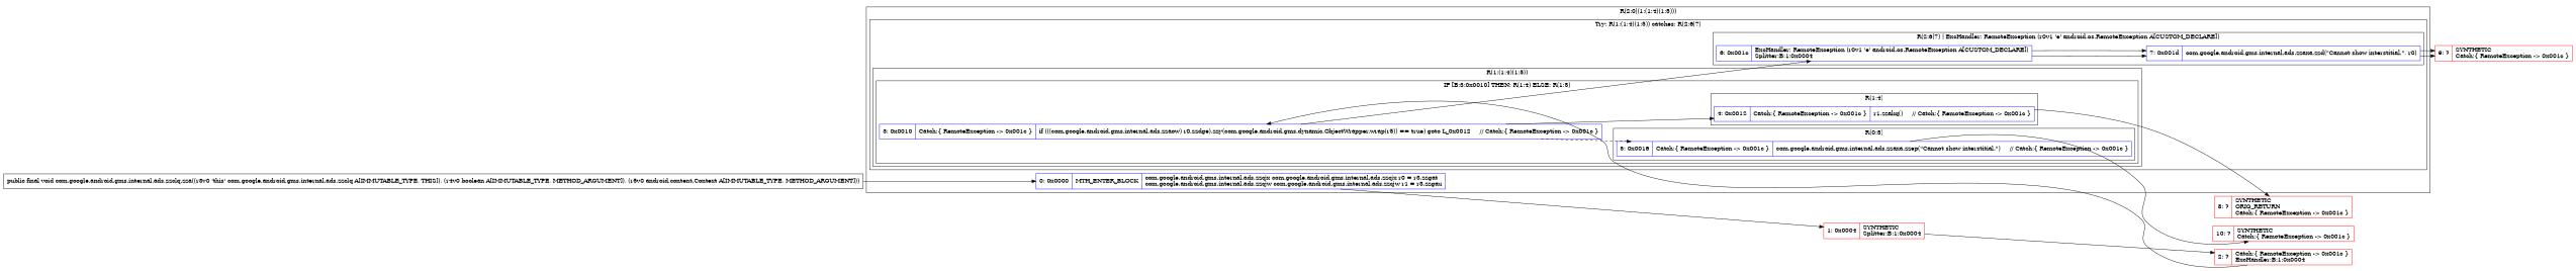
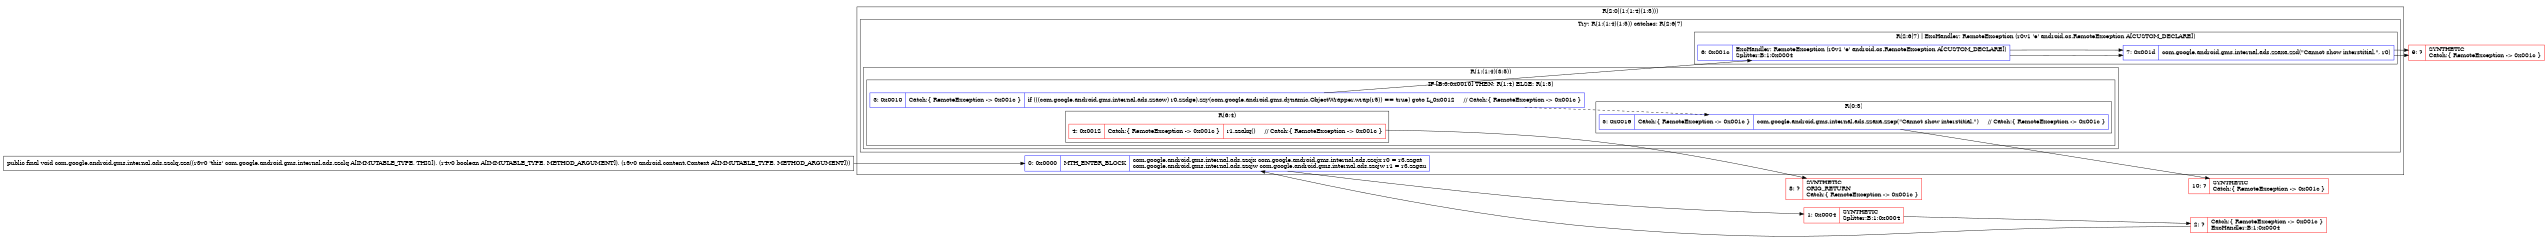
  digraph {
    rankdir=LR
    node [color=blue shape=record]
-   n1 [label="{4\:\ 0x0012|Catch:\{ RemoteException \-\> 0x001c \}\l|r1.zzakq()     \/\/ Catch:\{ RemoteException \-\> 0x001c \}\l}"]
+   n1 [color=red label="{4\:\ 0x0012|Catch:\{ RemoteException \-\> 0x001c \}\l|r1.zzakq()     \/\/ Catch:\{ RemoteException \-\> 0x001c \}\l}"]
    n2 [label="{5\:\ 0x0016|Catch:\{ RemoteException \-\> 0x001c \}\l|com.google.android.gms.internal.ads.zzaxa.zzep(\"Cannot show interstitial.\")     \/\/ Catch:\{ RemoteException \-\> 0x001c \}\l}"]
    n3 [label="{3\:\ 0x0010|Catch:\{ RemoteException \-\> 0x001c \}\l|if (((com.google.android.gms.internal.ads.zzaow) r0.zzdge).zzy(com.google.android.gms.dynamic.ObjectWrapper.wrap(r5)) == true) goto L_0x0012     \/\/ Catch:\{ RemoteException \-\> 0x001c \}\l}"]
    n4 [label="{6\:\ 0x001c|ExcHandler: RemoteException (r0v1 'e' android.os.RemoteException A[CUSTOM_DECLARE])\lSplitter:B:1:0x0004\l}"]
    n5 [label="{7\:\ 0x001d|com.google.android.gms.internal.ads.zzaxa.zzd(\"Cannot show interstitial.\", r0)\l}"]
    n6 [label="{0\:\ 0x0000|MTH_ENTER_BLOCK\l|com.google.android.gms.internal.ads.zzcjx com.google.android.gms.internal.ads.zzcjx r0 = r3.zzgat\lcom.google.android.gms.internal.ads.zzcjw com.google.android.gms.internal.ads.zzcjw r1 = r3.zzgau\l}"]
    n7 [color=red label="{8\:\ ?|SYNTHETIC\lORIG_RETURN\lCatch:\{ RemoteException \-\> 0x001c \}\l}"]
    n8 [color=red label="{10\:\ ?|SYNTHETIC\lCatch:\{ RemoteException \-\> 0x001c \}\l}"]
    n9 [color=red label="{9\:\ ?|SYNTHETIC\lCatch:\{ RemoteException \-\> 0x001c \}\l}"]
    n10 [color=red label="{1\:\ 0x0004|SYNTHETIC\lSplitter:B:1:0x0004\l}"]
    n11 [color=red label="{2\:\ ?|Catch:\{ RemoteException \-\> 0x001c \}\lExcHandler:B:1:0x0004\l}"]
    n12 [label="{public final void com.google.android.gms.internal.ads.zzclq.zza((r3v0 'this' com.google.android.gms.internal.ads.zzclq A[IMMUTABLE_TYPE, THIS]), (r4v0 boolean A[IMMUTABLE_TYPE, METHOD_ARGUMENT]), (r5v0 android.content.Context A[IMMUTABLE_TYPE, METHOD_ARGUMENT])) }" color=""]
    subgraph cluster_1 {
      label="R(2:0|(1:(1:4)(1:5)))"
      n6
      subgraph cluster_2 {
        label="Try: R(1:(1:4)(1:5)) catches: R(2:6|7)"
        subgraph cluster_3 {
-         label="R(1:(1:4)(1:5))"
+         label="R(1:(1:4)(3:5))"
          subgraph cluster_4 {
            label="IF [B:3:0x0010] THEN: R(1:4) ELSE: R(1:5)"
            n3
            subgraph cluster_5 {
-             label="R(1:4)"
+             label="R(6:4)"
              n1
            }
            subgraph cluster_6 {
              label="R(0:5)"
              n2
            }
          }
        }
        subgraph cluster_7 {
          label="R(2:6|7) | ExcHandler: RemoteException (r0v1 'e' android.os.RemoteException A[CUSTOM_DECLARE])\l"
          n4
          n5
        }
      }
    }
    subgraph cluster_8 {
      label="R(2:6|7) | ExcHandler: RemoteException (r0v1 'e' android.os.RemoteException A[CUSTOM_DECLARE])\l"
    }
    n1 -> n7
    n2 -> n8
-   n3 -> n1
    n3 -> n2 [style=dashed]
    n3 -> n4
    n4 -> n5
    n4 -> n5
    n5 -> n9
    n5 -> n9
    n6 -> n10
    n10 -> n11
-   n11 -> n3
+   n11 -> n6
    n12 -> n6
  }
